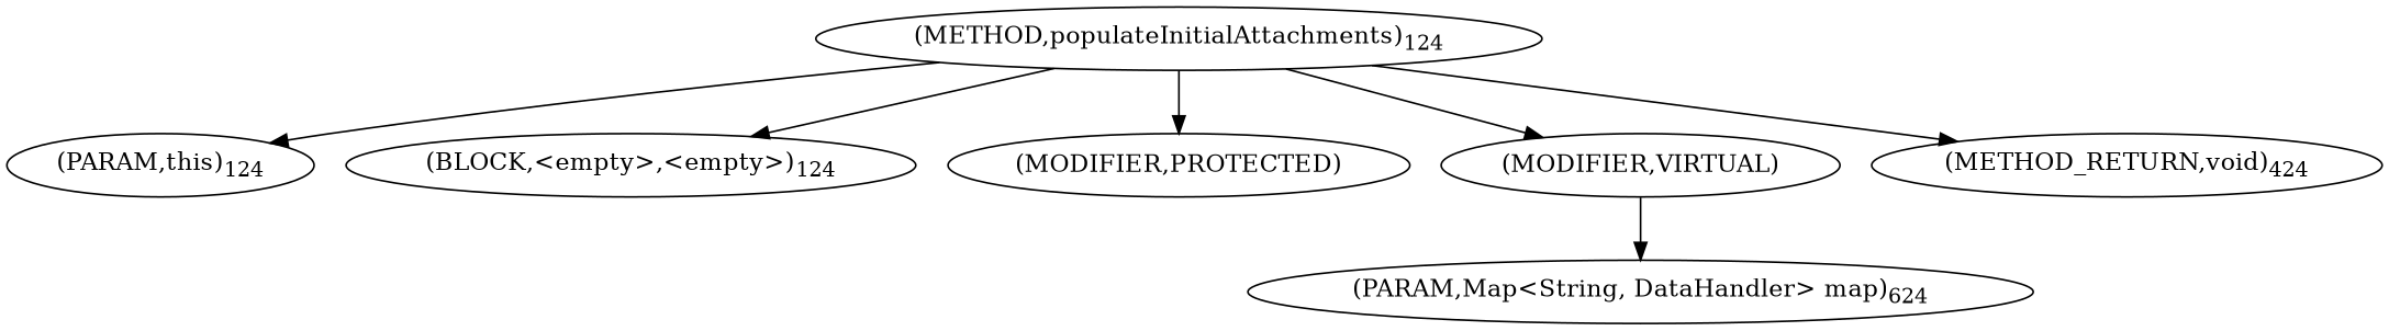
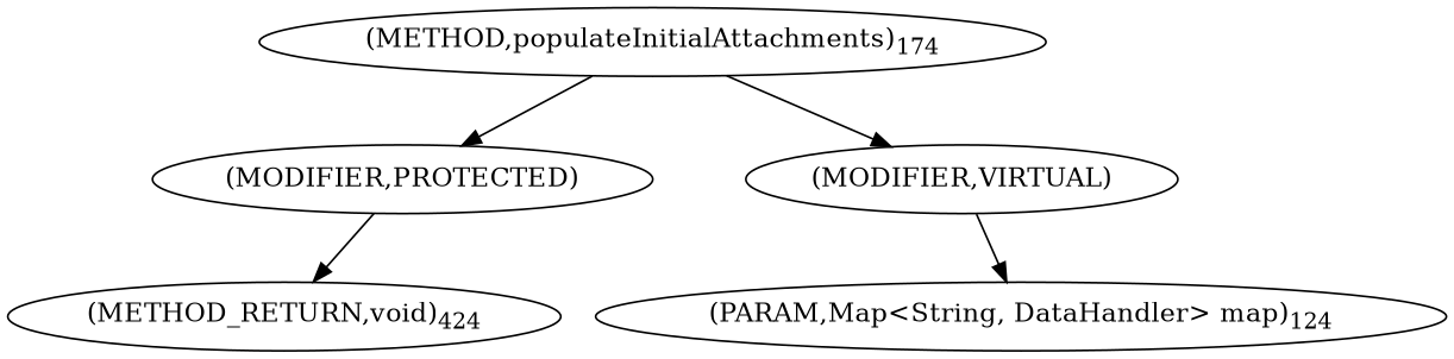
  digraph {
-   n1 [label=<(METHOD,populateInitialAttachments)<SUB>124</SUB>>]
-   n2 [label=<(PARAM,this)<SUB>124</SUB>>]
-   n3 [label=<(BLOCK,&lt;empty&gt;,&lt;empty&gt;)<SUB>124</SUB>>]
+   n1 [label=<(METHOD,populateInitialAttachments)<SUB>174</SUB>>]
    n4 [label=<(MODIFIER,PROTECTED)>]
    n5 [label=<(MODIFIER,VIRTUAL)>]
    n6 [label=<(METHOD_RETURN,void)<SUB>424</SUB>>]
-   n7 [label=<(PARAM,Map&lt;String, DataHandler&gt; map)<SUB>624</SUB>>]
-   n1 -> n2
-   n1 -> n3
+   n7 [label=<(PARAM,Map&lt;String, DataHandler&gt; map)<SUB>124</SUB>>]
    n1 -> n4
    n1 -> n5
-   n1 -> n6
+   n4 -> n6
    n5 -> n7
  }
